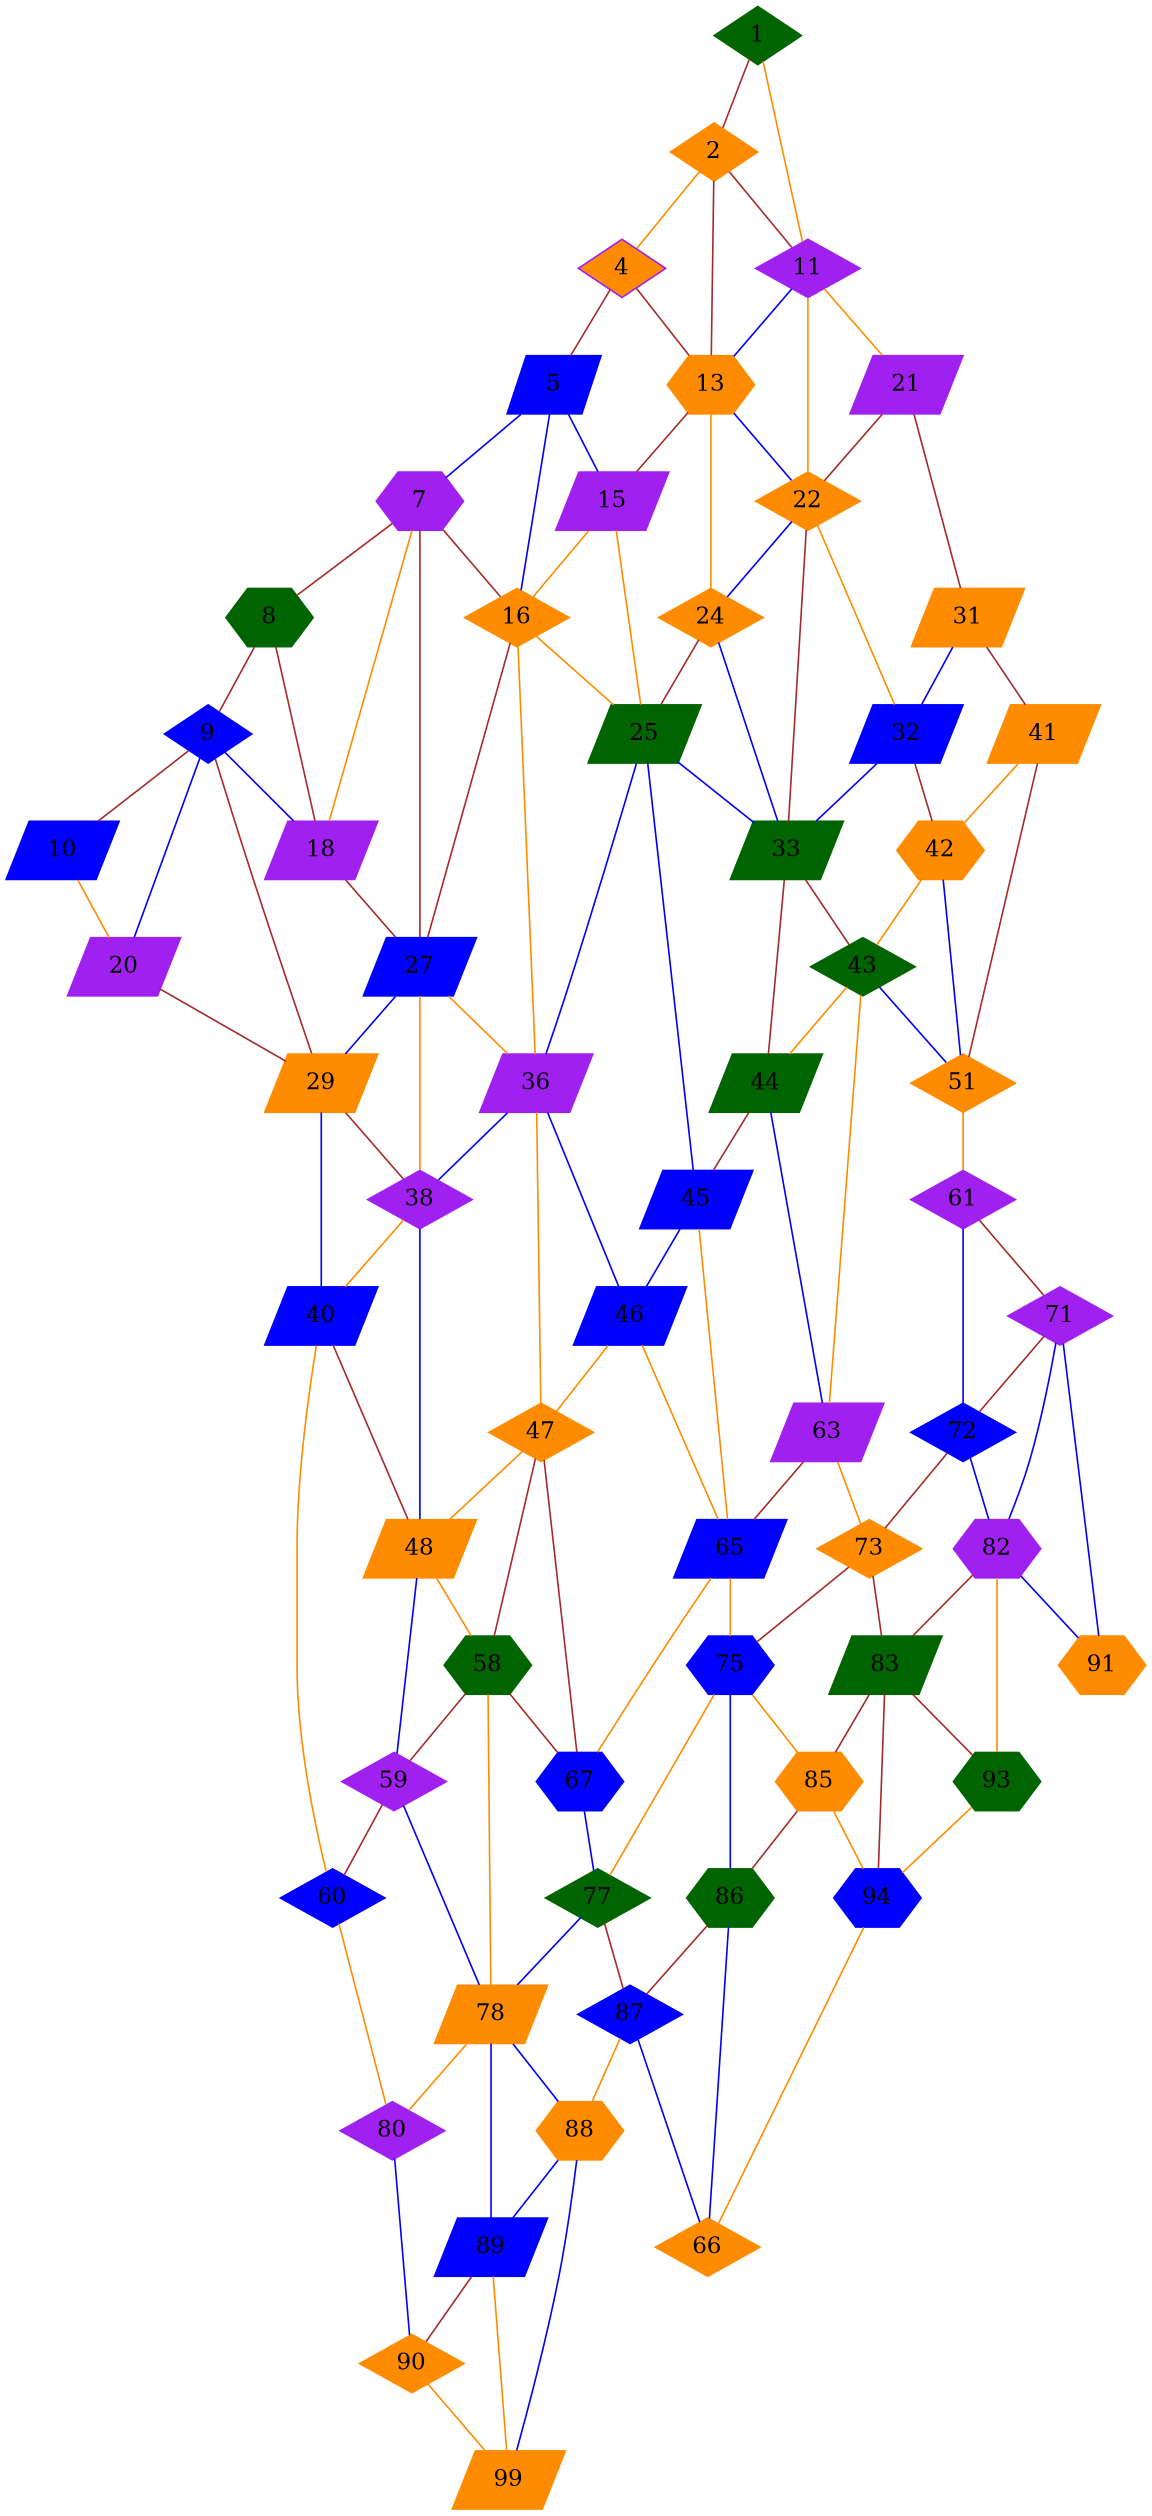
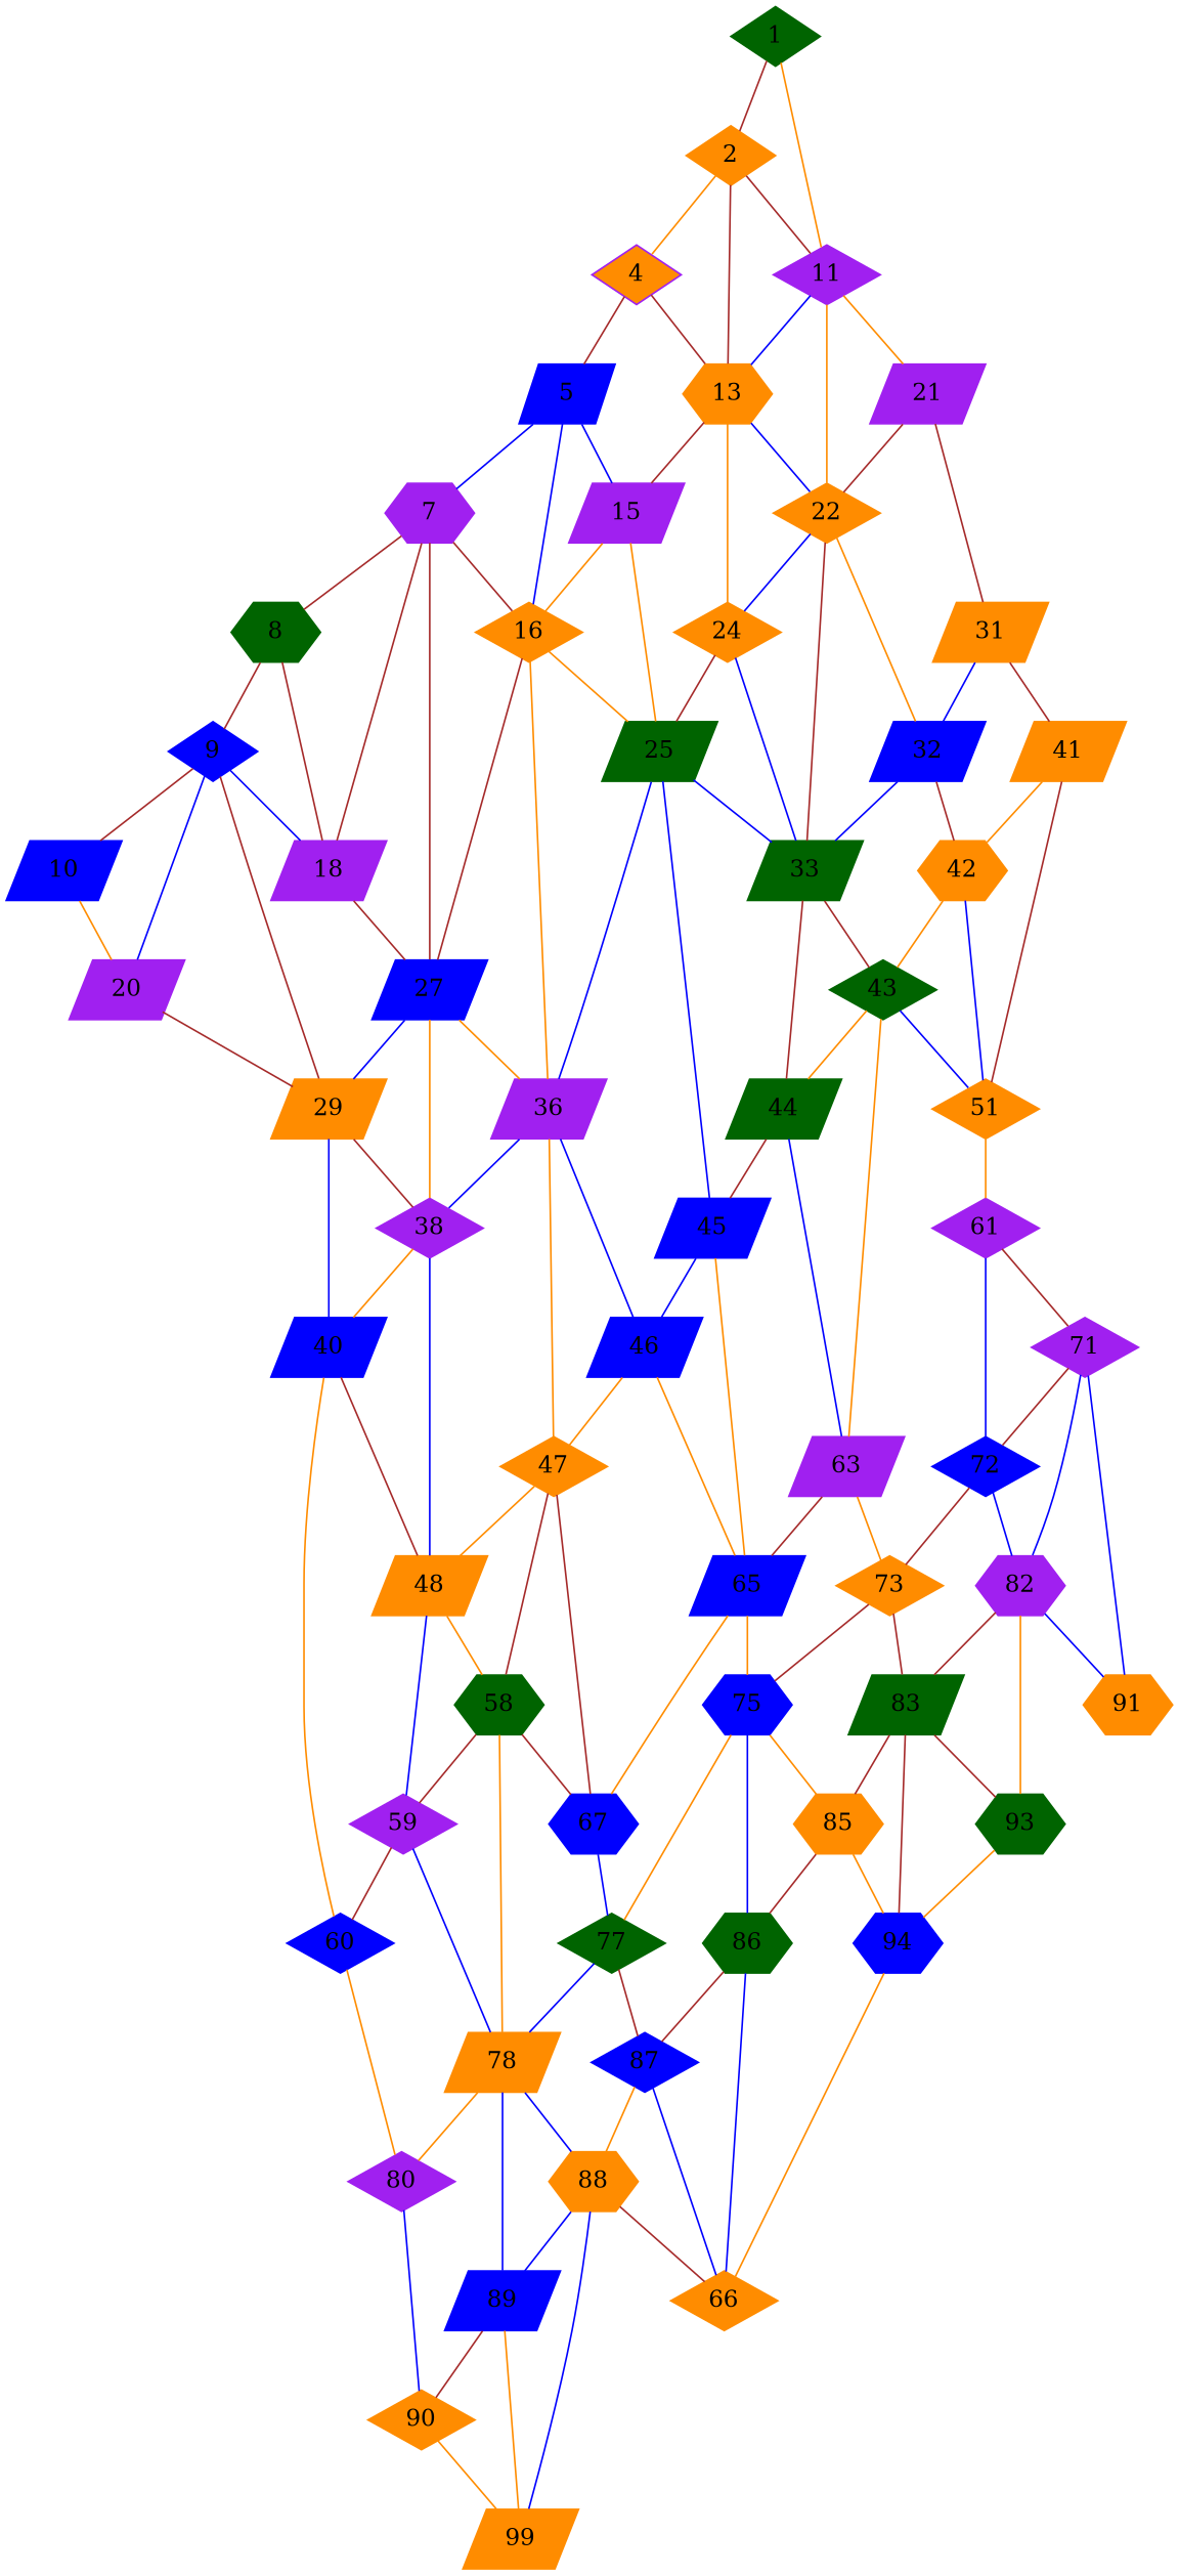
  graph {
    node [color=darkorange shape=parallelogram style=filled]
    edge [color=brown]
    2 [shape=diamond super="+3"]
    11 [color=purple shape=diamond super="+12"]
    4 [color=purple fillcolor=darkorange shape=diamond]
    13 [shape=hexagon super="+14"]
    1 [color=darkgreen shape=diamond]
    21 [color=purple]
    22 [shape=diamond super="+23"]
    5 [color=blue super="+6"]
    15 [color=purple]
    24 [shape=diamond]
    7 [color=purple shape=hexagon super="+17"]
    16 [shape=diamond super="+26"]
    8 [color=darkgreen shape=hexagon]
    18 [color=purple]
    27 [color=blue super="+28"]
    25 [color=darkgreen super="+35"]
    36 [color=purple super="+37"]
    9 [color=blue shape=diamond super="+19"]
    29 [super="+30"]
    38 [color=purple shape=diamond super="+39"]
    10 [color=blue]
    20 [color=purple]
    40 [color=blue super="+50"]
    31
    32 [color=blue]
    33 [color=darkgreen super="+34"]
    45 [color=blue super="+55"]
    46 [color=blue super="+56"]
    47 [shape=diamond super="+57"]
    41
    42 [shape=hexagon]
    43 [color=darkgreen shape=diamond super="+53"]
    44 [color=darkgreen super="+54"]
    65 [color=blue super="+66"]
    48 [super="+49"]
    60 [color=blue shape=diamond super="+70"]
    51 [shape=diamond super="+52"]
    63 [color=purple super="+64"]
    58 [color=darkgreen shape=hexagon super="+68"]
    67 [color=blue shape=hexagon]
    59 [color=purple shape=diamond super="+69"]
    80 [color=purple shape=diamond]
    61 [color=purple shape=diamond super="+62"]
    73 [shape=diamond super="+74"]
    75 [color=blue shape=hexagon super="+76"]
    78 [super="+79"]
    77 [color=darkgreen shape=diamond]
    71 [color=purple shape=diamond super="+81"]
    72 [color=blue shape=diamond]
    88 [shape=hexagon super="+98"]
    89 [color=blue]
    90 [shape=diamond super="+100"]
    82 [color=purple shape=hexagon super="+92"]
    91 [shape=hexagon]
    83 [color=darkgreen super="+84"]
    85 [shape=hexagon]
    86 [color=darkgreen shape=hexagon]
    87 [color=blue shape=diamond]
    93 [color=darkgreen shape=hexagon]
    94 [color=blue shape=hexagon super="+95"]
    n61 [label=66 shape=diamond super="+97"]
    99
    2 -- 11
    2 -- 4 [color=darkorange]
    2 -- 13
    11 -- 13 [color=blue]
    11 -- 21 [color=darkorange]
    11 -- 22 [color=darkorange]
    4 -- 13
    4 -- 5
    13 -- 22 [color=blue]
    13 -- 15
    13 -- 24 [color=darkorange]
    1 -- 2
    1 -- 11 [color=darkorange]
    21 -- 22
    21 -- 31
    22 -- 24 [color=blue]
    22 -- 32 [color=darkorange]
    22 -- 33
    5 -- 15 [color=blue]
    5 -- 7 [color=blue]
    5 -- 16 [color=blue]
    15 -- 16 [color=darkorange]
    15 -- 25 [color=darkorange]
    24 -- 25
    24 -- 33 [color=blue]
    7 -- 16
    7 -- 8
-   7 -- 18 [color=darkorange]
+   7 -- 18
    7 -- 27
    16 -- 27
    16 -- 25 [color=darkorange]
    16 -- 36 [color=darkorange]
    8 -- 18
    8 -- 9
    18 -- 27
    27 -- 36 [color=darkorange]
    27 -- 29 [color=blue]
    27 -- 38 [color=darkorange]
    25 -- 36 [color=blue]
    25 -- 33 [color=blue]
    25 -- 45 [color=blue]
    36 -- 38 [color=blue]
    36 -- 46 [color=blue]
    36 -- 47 [color=darkorange]
    9 -- 18 [color=blue]
    9 -- 29
    9 -- 10
    9 -- 20 [color=blue]
    29 -- 38
    29 -- 40 [color=blue]
    38 -- 40 [color=darkorange]
    38 -- 48 [color=blue weight=2]
    10 -- 20 [color=darkorange]
    20 -- 29
    40 -- 48
    40 -- 60 [color=darkorange]
    31 -- 32 [color=blue]
    31 -- 41
    32 -- 33 [color=blue]
    32 -- 42
    33 -- 43
    33 -- 44
    45 -- 46 [color=blue weight=2]
    45 -- 65 [color=darkorange]
    46 -- 47 [color=darkorange weight=2]
    46 -- 65 [color=darkorange]
    47 -- 48 [color=darkorange]
    47 -- 58
    47 -- 67
    41 -- 42 [color=darkorange]
    41 -- 51
    42 -- 43 [color=darkorange]
    42 -- 51 [color=blue]
    43 -- 44 [color=darkorange weight=2]
    43 -- 51 [color=blue]
    43 -- 63 [color=darkorange]
    44 -- 45 [weight=2]
    44 -- 63 [color=blue]
    65 -- 67 [color=darkorange]
    65 -- 75 [color=darkorange weight=2]
    48 -- 58 [color=darkorange]
    48 -- 59 [color=blue]
    60 -- 80 [color=darkorange]
    51 -- 61 [color=darkorange weight=2]
    63 -- 65
    63 -- 73 [color=darkorange weight=2]
    58 -- 67
    58 -- 59 [weight=2]
    58 -- 78 [color=darkorange]
    67 -- 77 [color=blue]
    59 -- 60 [weight=2]
    59 -- 78 [color=blue]
    80 -- 90 [color=blue]
    61 -- 71
    61 -- 72 [color=blue]
    73 -- 75
    73 -- 83 [weight=2]
    75 -- 77 [color=darkorange]
    75 -- 85 [color=darkorange]
    75 -- 86 [color=blue]
    78 -- 80 [color=darkorange]
    78 -- 88 [color=blue]
    78 -- 89 [color=blue]
    77 -- 78 [color=blue]
    77 -- 87
    71 -- 72
    71 -- 82 [color=blue]
    71 -- 91 [color=blue]
    72 -- 73
    72 -- 82 [color=blue]
    88 -- 89 [color=blue]
+   88 -- n61
    88 -- 99 [color=blue]
    89 -- 90
    89 -- 99 [color=darkorange]
    90 -- 99 [color=darkorange]
    82 -- 91 [color=blue]
    82 -- 83
    82 -- 93 [color=darkorange]
    83 -- 85
    83 -- 93
    83 -- 94
    85 -- 86
    85 -- 94 [color=darkorange]
    86 -- 87
    86 -- n61 [color=blue]
    87 -- 88 [color=darkorange]
    87 -- n61 [color=blue]
    93 -- 94 [color=darkorange]
    94 -- n61 [color=darkorange]
  }
